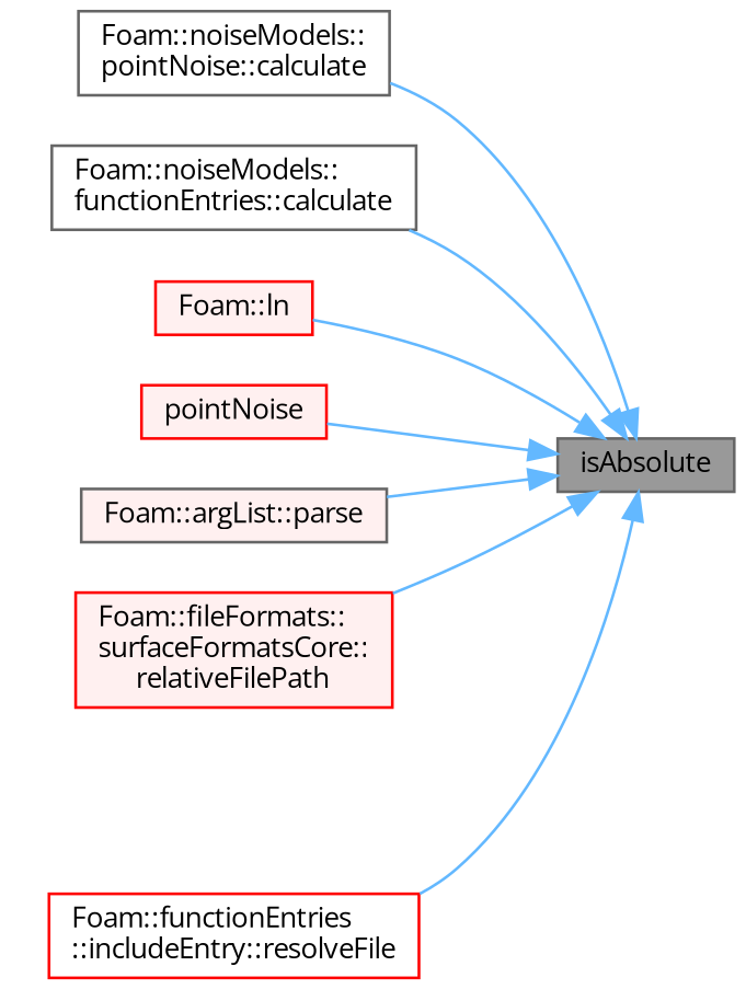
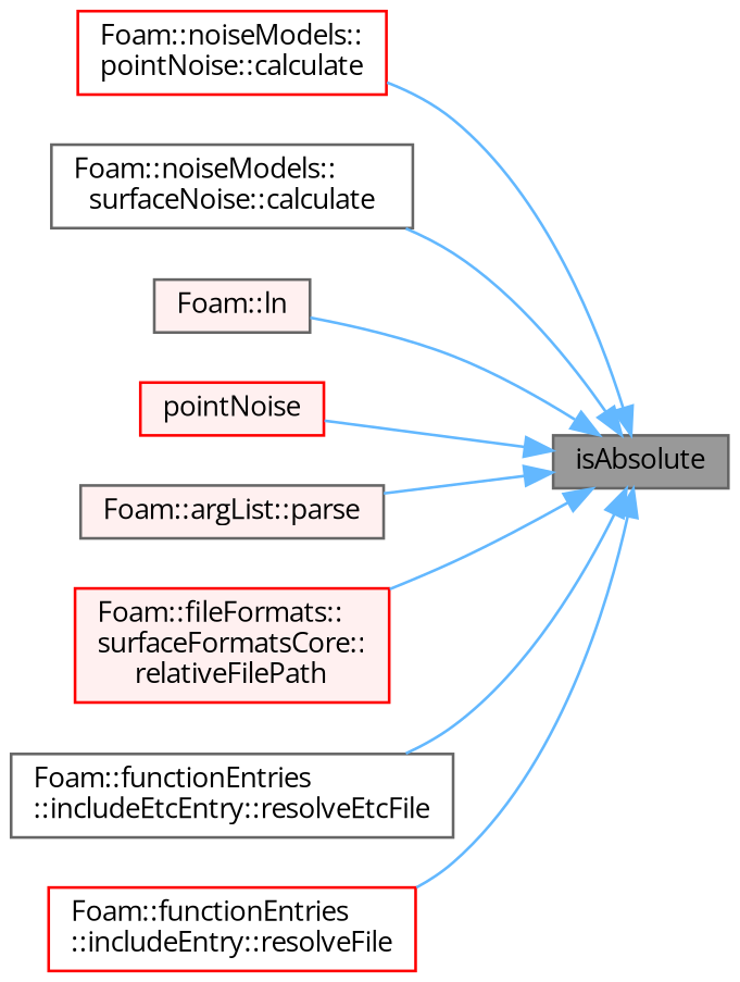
  digraph {
    fontname="Open Sans"
    rankdir=RL
    node [color=grey40 fillcolor=white fontname="Open Sans" fontsize=10 shape=box style=filled]
    edge [color=steelblue1 dir=back fontname="Open Sans" fontsize=10 labelfontname=Helvetica labelfontsize=10 style=solid]
    n1 [color=gray40 fillcolor=grey60 fontcolor=black height=0.2 label=isAbsolute width=0.4]
-   n2 [height=0.2 label="Foam::noiseModels::\lpointNoise::calculate" width=0.4]
-   n3 [height=0.2 label="Foam::noiseModels::\lfunctionEntries::calculate" width=0.4]
-   n4 [color=red fillcolor="#FFF0F0" height=0.2 label="Foam::ln" width=0.4]
+   n2 [color=red height=0.2 label="Foam::noiseModels::\lpointNoise::calculate" width=0.4]
+   n3 [height=0.2 label="Foam::noiseModels::\lsurfaceNoise::calculate" width=0.4]
+   n4 [fillcolor="#FFF0F0" height=0.2 label="Foam::ln" width=0.4]
    n5 [color=red fillcolor="#FFF0F0" height=0.2 label=pointNoise width=0.4]
    n6 [fillcolor="#FFF0F0" height=0.2 label="Foam::argList::parse" width=0.4]
    n7 [color=red fillcolor="#FFF0F0" height=0.2 label="Foam::fileFormats::\lsurfaceFormatsCore::\lrelativeFilePath" width=0.4]
+   n8 [height=0.2 label="Foam::functionEntries\l::includeEtcEntry::resolveEtcFile" width=0.4]
    n9 [color=red height=0.2 label="Foam::functionEntries\l::includeEntry::resolveFile" width=0.4]
    n1 -> n2
    n1 -> n3
    n1 -> n4
    n1 -> n5
    n1 -> n6
    n1 -> n7
+   n1 -> n8
    n1 -> n9
  }
